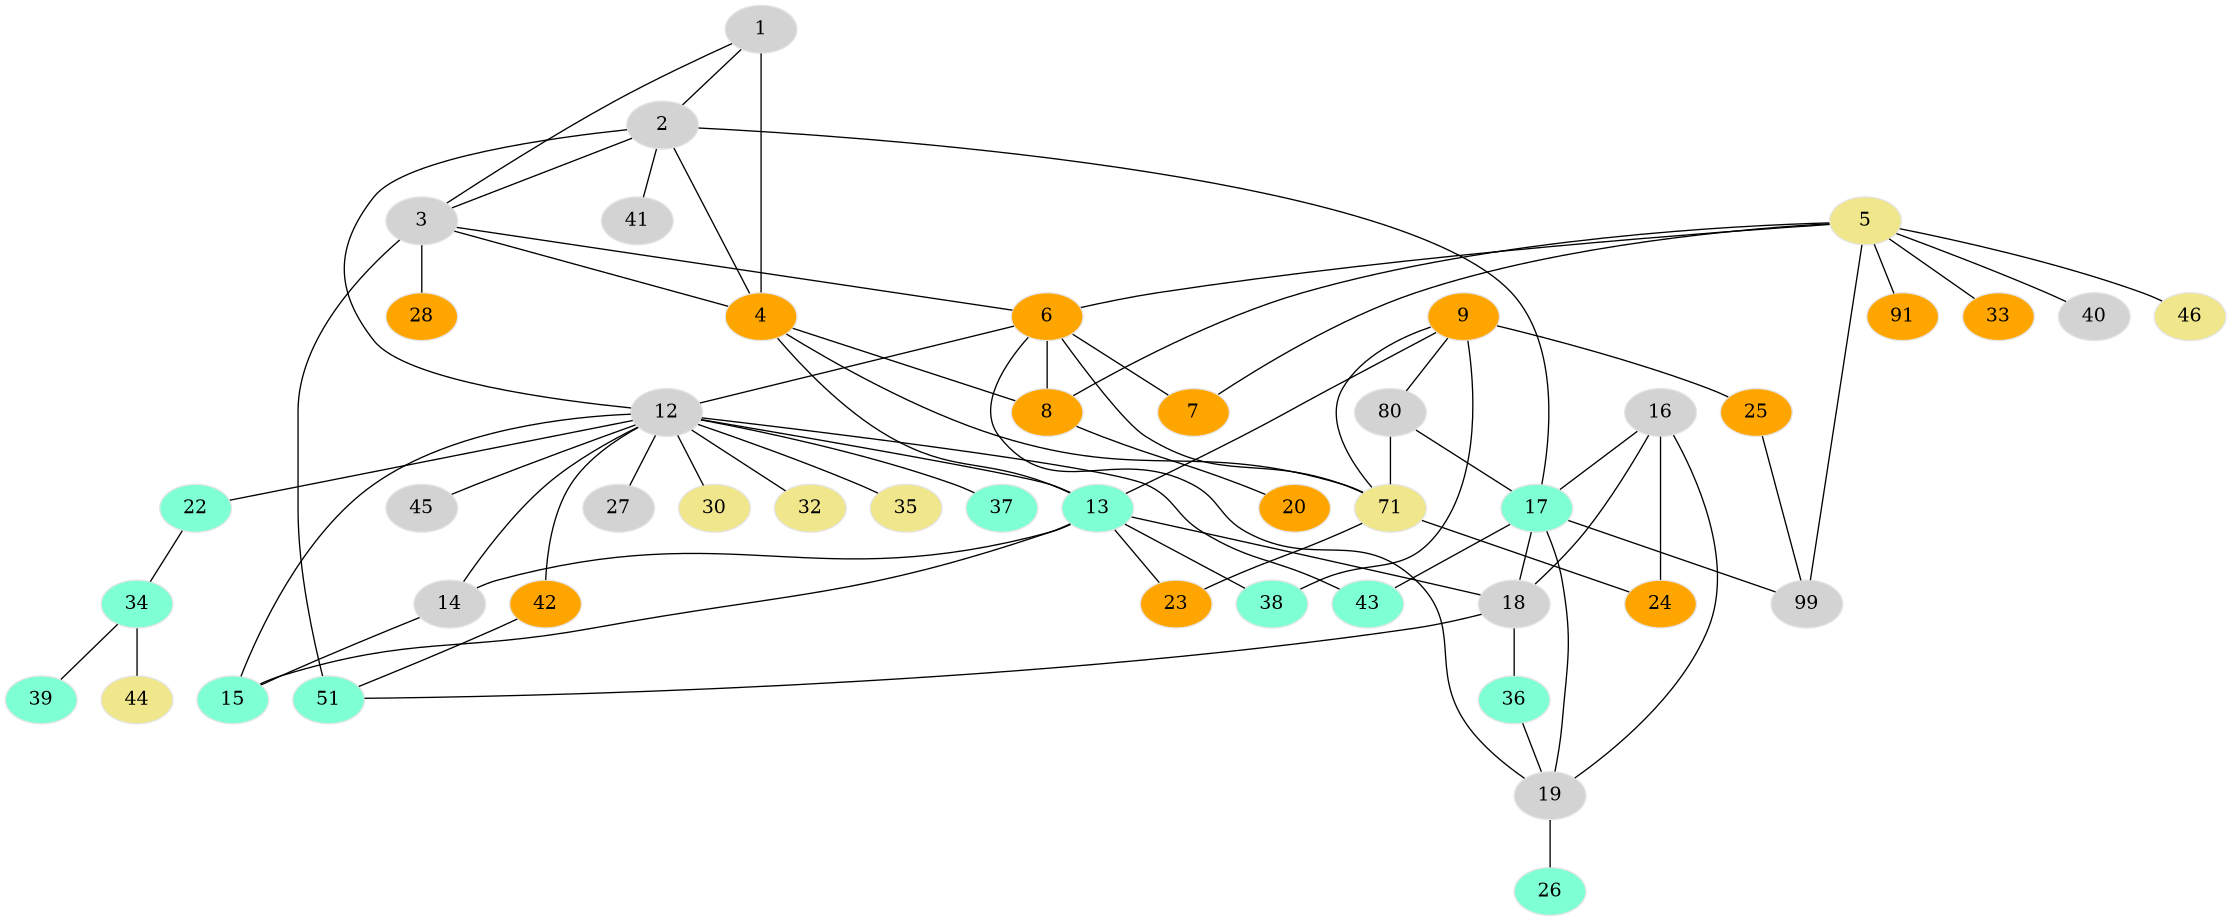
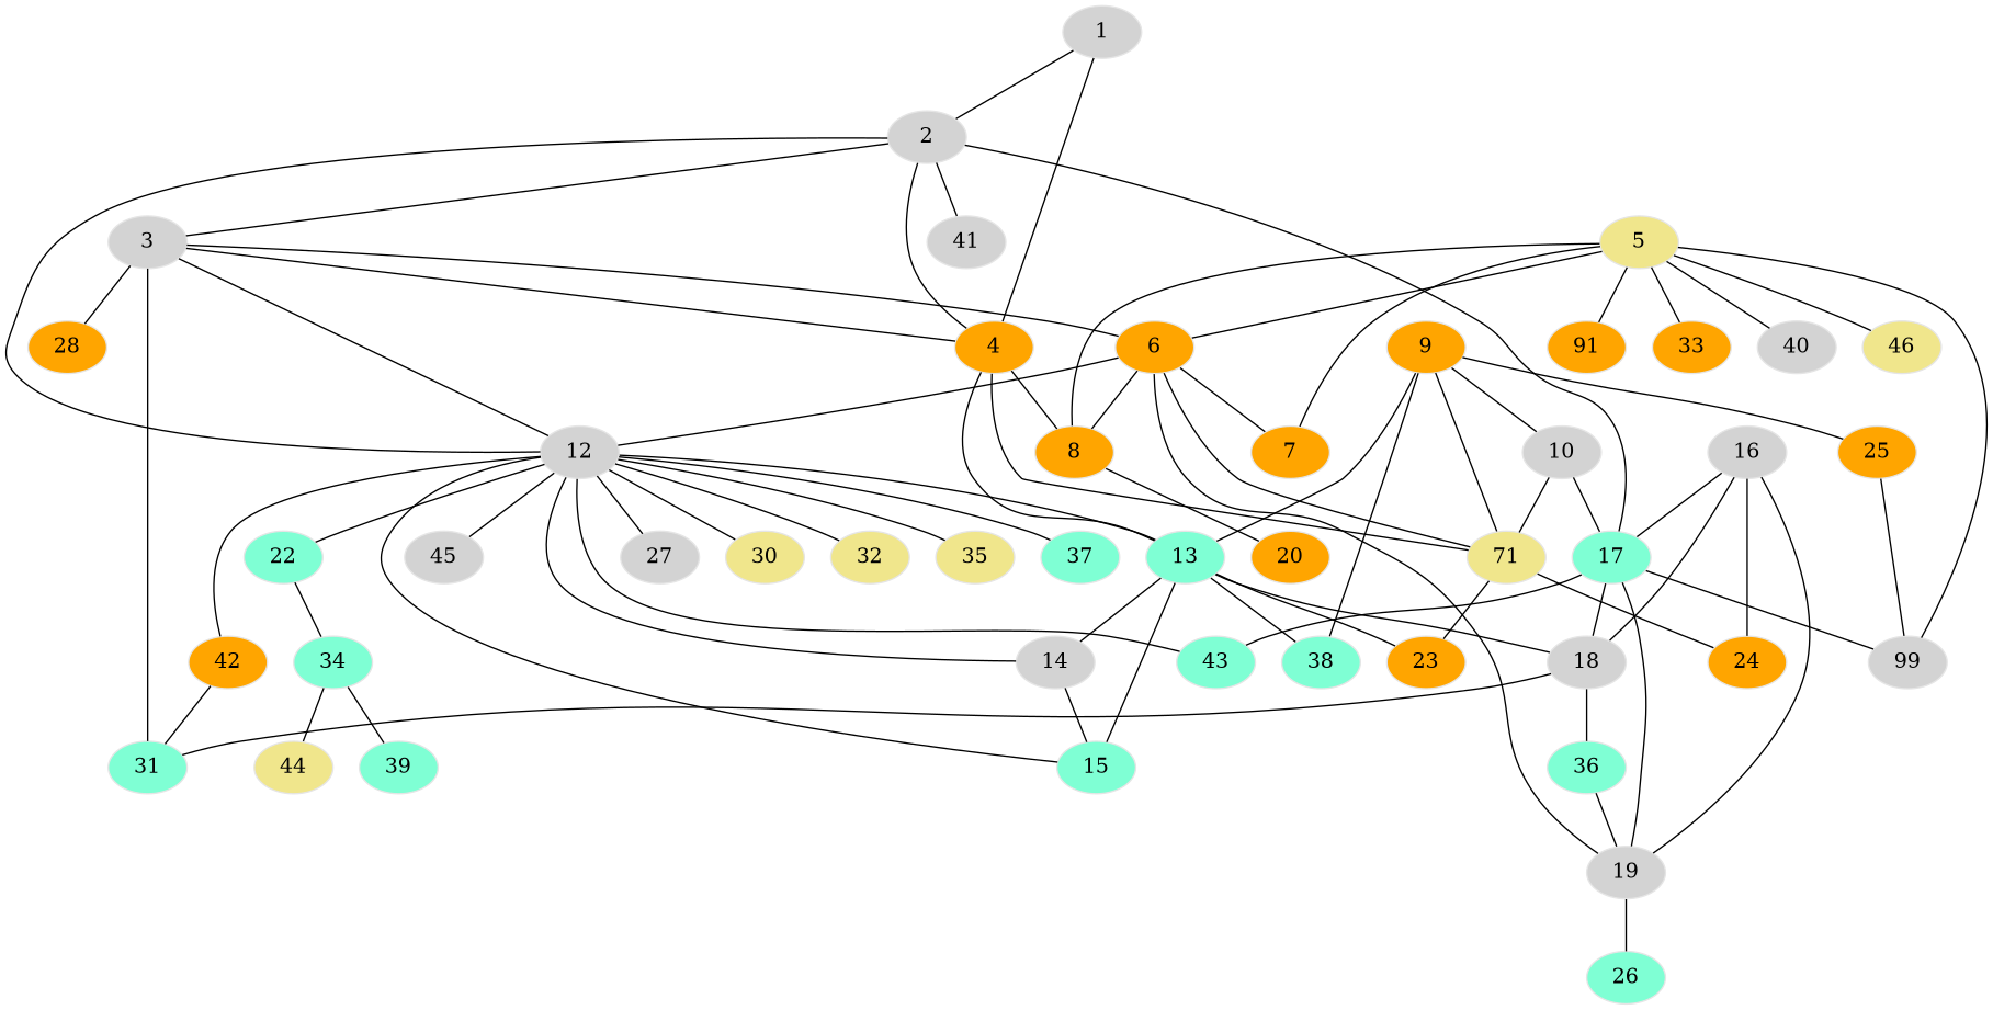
  graph {
    fontname="DejaVu Serif"
    node [color=gray90 fillcolor=lightgrey fontname="DejaVu Serif" style=filled]
    edge [fontname="DejaVu Serif" weight=1.0]
    1
    2
    3
    4 [fillcolor=orange]
    12
    17 [fillcolor=aquamarine]
    41
    6 [fillcolor=orange]
    28 [fillcolor=orange]
-   31 [fillcolor=aquamarine label=51]
+   31 [fillcolor=aquamarine]
    n11 [fillcolor=khaki label=71]
    13 [fillcolor=aquamarine]
    8 [fillcolor=orange]
    14
    15 [fillcolor=aquamarine]
    22 [fillcolor=aquamarine]
    27
    30 [fillcolor=khaki]
    32 [fillcolor=khaki]
    35 [fillcolor=khaki]
    37 [fillcolor=aquamarine]
    42 [fillcolor=orange]
    43 [fillcolor=aquamarine]
    45
    n25 [label=99]
    19
    18
    7 [fillcolor=orange]
    23 [fillcolor=orange]
    24 [fillcolor=orange]
    38 [fillcolor=aquamarine]
    5 [fillcolor=khaki]
    n33 [fillcolor=orange label=91]
    33 [fillcolor=orange]
    40
    46 [fillcolor=khaki]
    20 [fillcolor=orange]
    26 [fillcolor=aquamarine]
    9 [fillcolor=orange]
-   10 [label=80]
+   10
    25 [fillcolor=orange]
    34 [fillcolor=aquamarine]
    36 [fillcolor=aquamarine]
    16
    39 [fillcolor=aquamarine]
    44 [fillcolor=khaki]
    1 -- 2
-   1 -- 3
+   12 -- 3
    1 -- 4 [weight=3.0]
    2 -- 3
    2 -- 4
    2 -- 12
    2 -- 17
    2 -- 41
    3 -- 4
    3 -- 6
    3 -- 28
    3 -- 31 [weight=7.0]
    4 -- n11
    4 -- 13
    4 -- 8
    12 -- 13
    12 -- 14
    12 -- 15
    12 -- 22
    12 -- 27
    12 -- 30
    12 -- 32
    12 -- 35
    12 -- 37
    12 -- 42
    12 -- 43
    12 -- 45
    17 -- 43
    17 -- n25
    17 -- 19
    17 -- 18
    6 -- 12
    6 -- n11
    6 -- 8
    6 -- 19
    6 -- 7
    n11 -- 23 [weight=3.0]
    n11 -- 24
    13 -- 14
    13 -- 15 [weight=2.0]
    13 -- 18
    13 -- 23
    13 -- 38
    8 -- 20
    14 -- 15
    22 -- 34
    42 -- 31
    19 -- 26
    18 -- 31
    18 -- 36
    5 -- 6
    5 -- 8
    5 -- n25
    5 -- 7
    5 -- n33
    5 -- 33
    5 -- 40
    5 -- 46
    9 -- n11
    9 -- 13
    9 -- 38 [weight=4.0]
    9 -- 10 [weight=2.0]
    9 -- 25
    10 -- 17
    10 -- n11 [weight=2.0]
    25 -- n25
    34 -- 39
    34 -- 44
    36 -- 19
    16 -- 17
    16 -- 19
    16 -- 18
    16 -- 24 [weight=7.0]
  }
